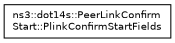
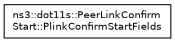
  digraph {
    rankdir=LR
-   n1 [color=black fillcolor=white fontname=Helvetica fontsize=10 height=0.2 label="ns3::dot14s::PeerLinkConfirm\lStart::PlinkConfirmStartFields" shape=record style=filled width=0.4]
+   n1 [color=black fillcolor=white fontname=Helvetica fontsize=10 height=0.2 label="ns3::dot11s::PeerLinkConfirm\lStart::PlinkConfirmStartFields" shape=record style=filled width=0.4]
  }
